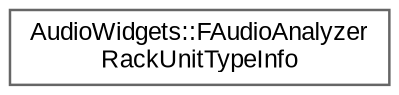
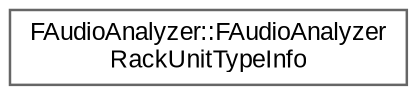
  digraph {
    rankdir=LR
    fontname="Liberation Sans"
-   n1 [color=grey40 fillcolor=white fontname="Liberation Sans" fontsize=10 height=0.2 label="AudioWidgets::FAudioAnalyzer\lRackUnitTypeInfo" shape=box style=filled width=0.4]
+   n1 [color=grey40 fillcolor=white fontname="Liberation Sans" fontsize=10 height=0.2 label="FAudioAnalyzer::FAudioAnalyzer\lRackUnitTypeInfo" shape=box style=filled width=0.4]
  }
